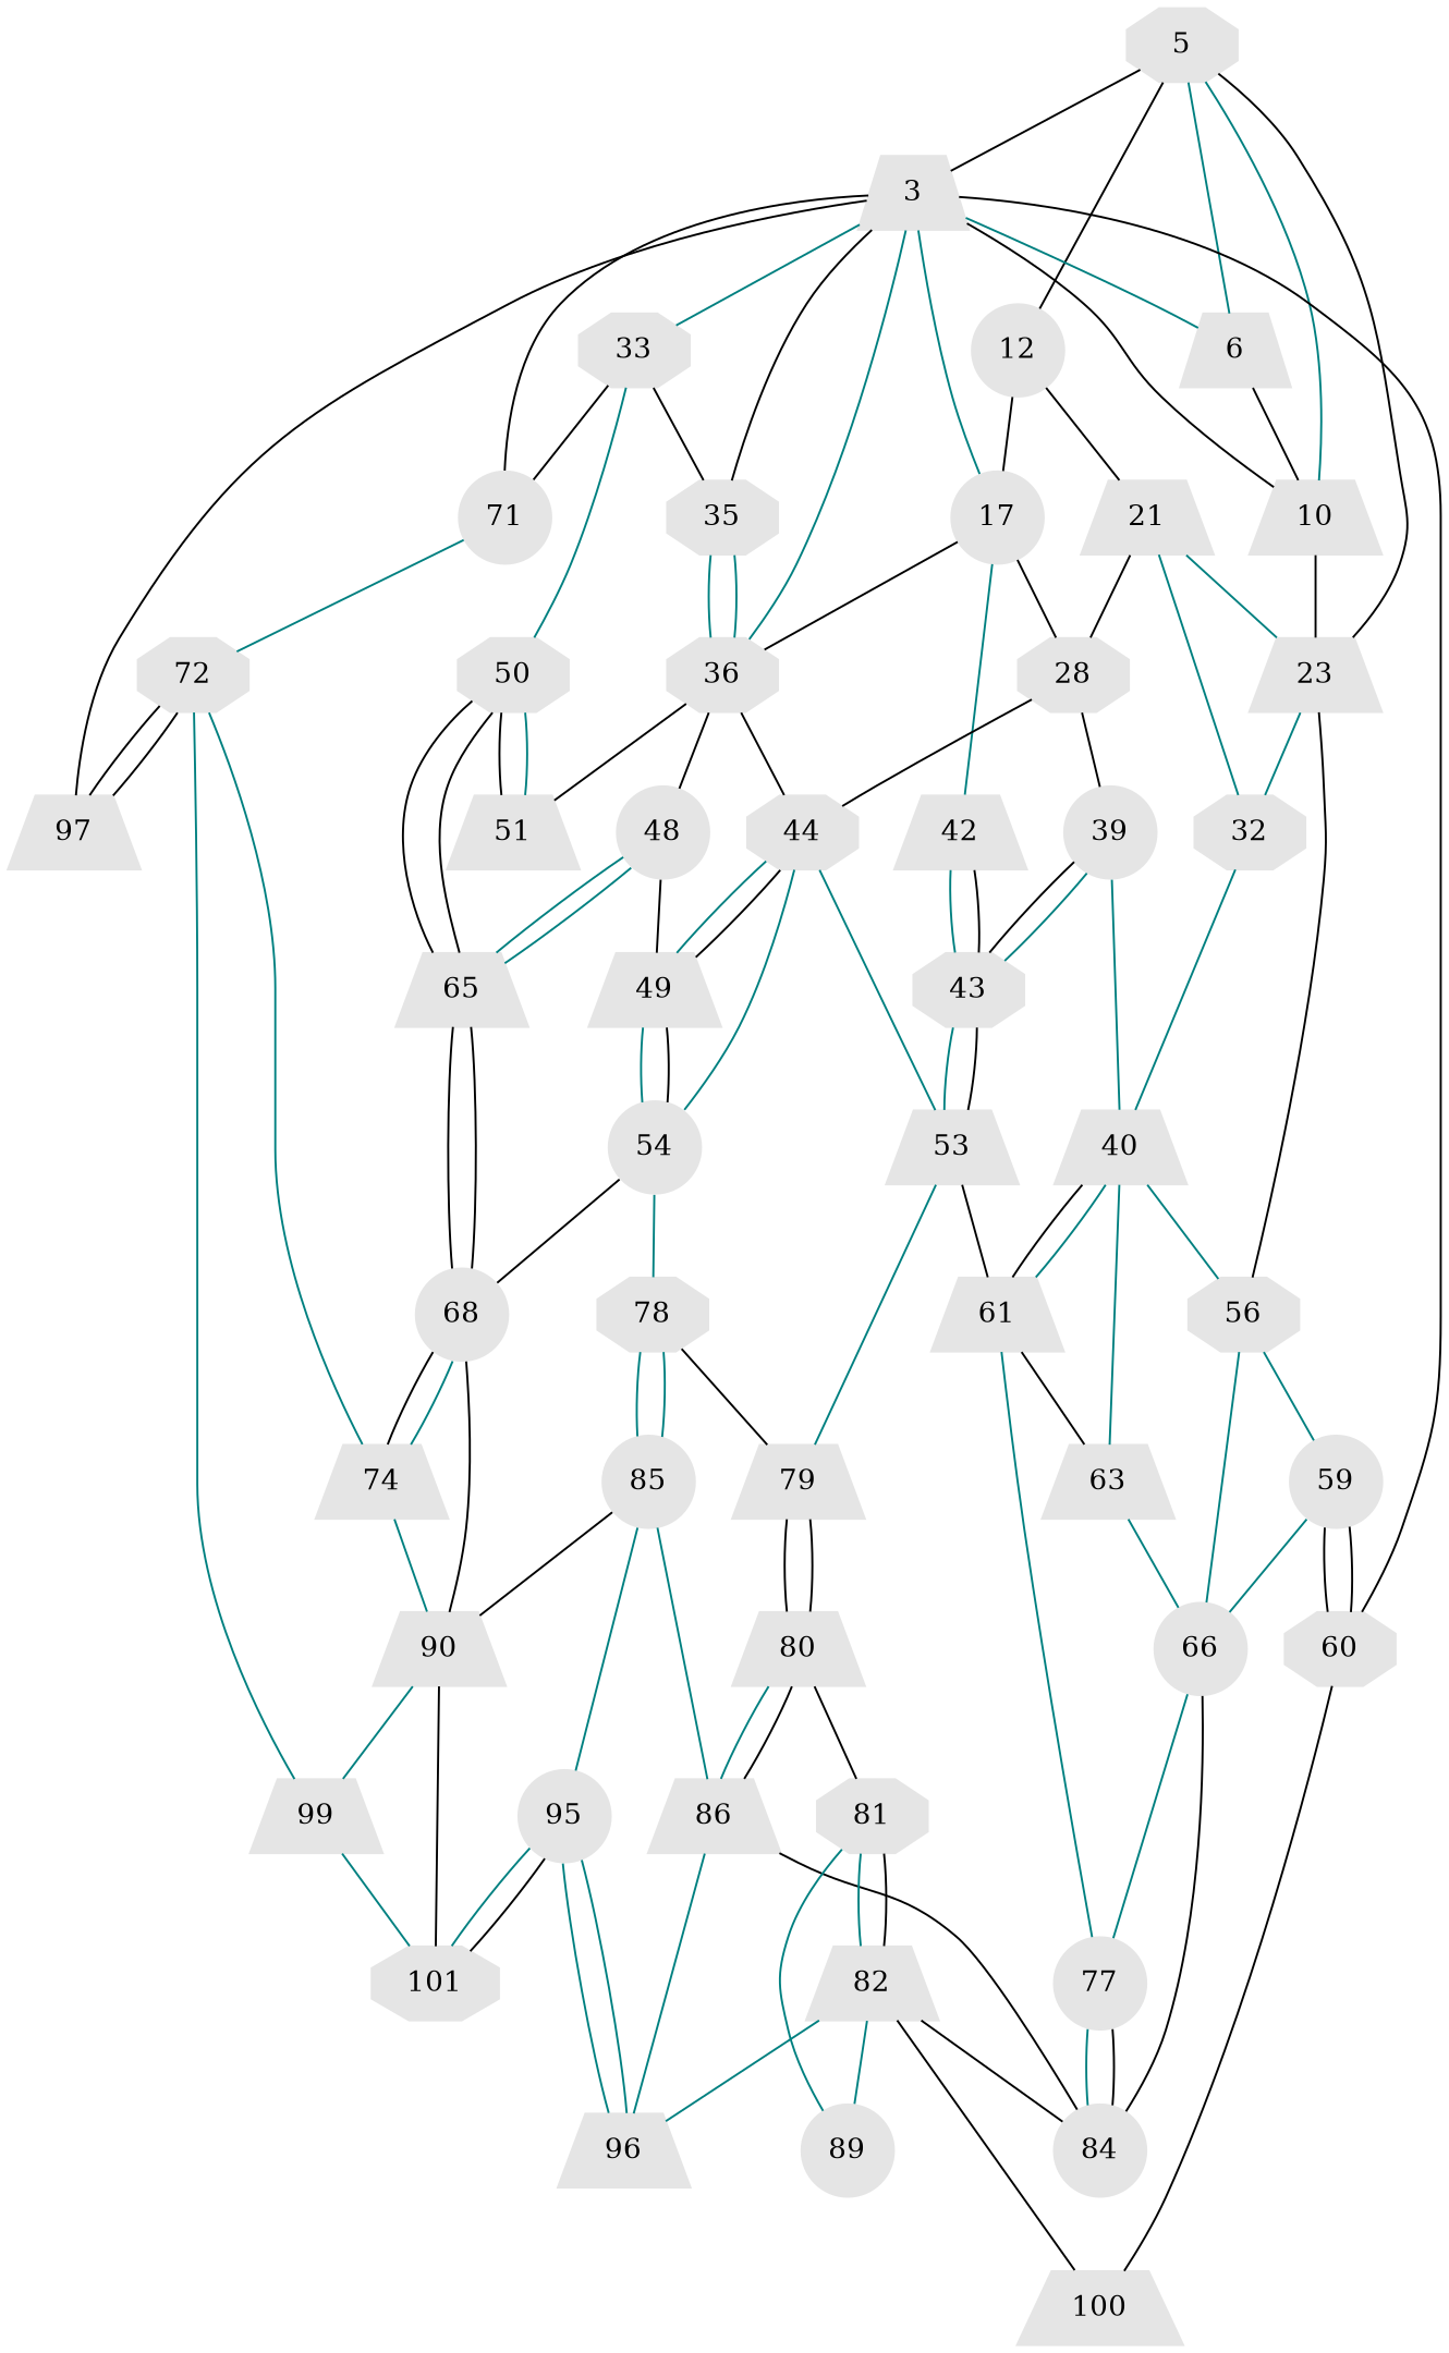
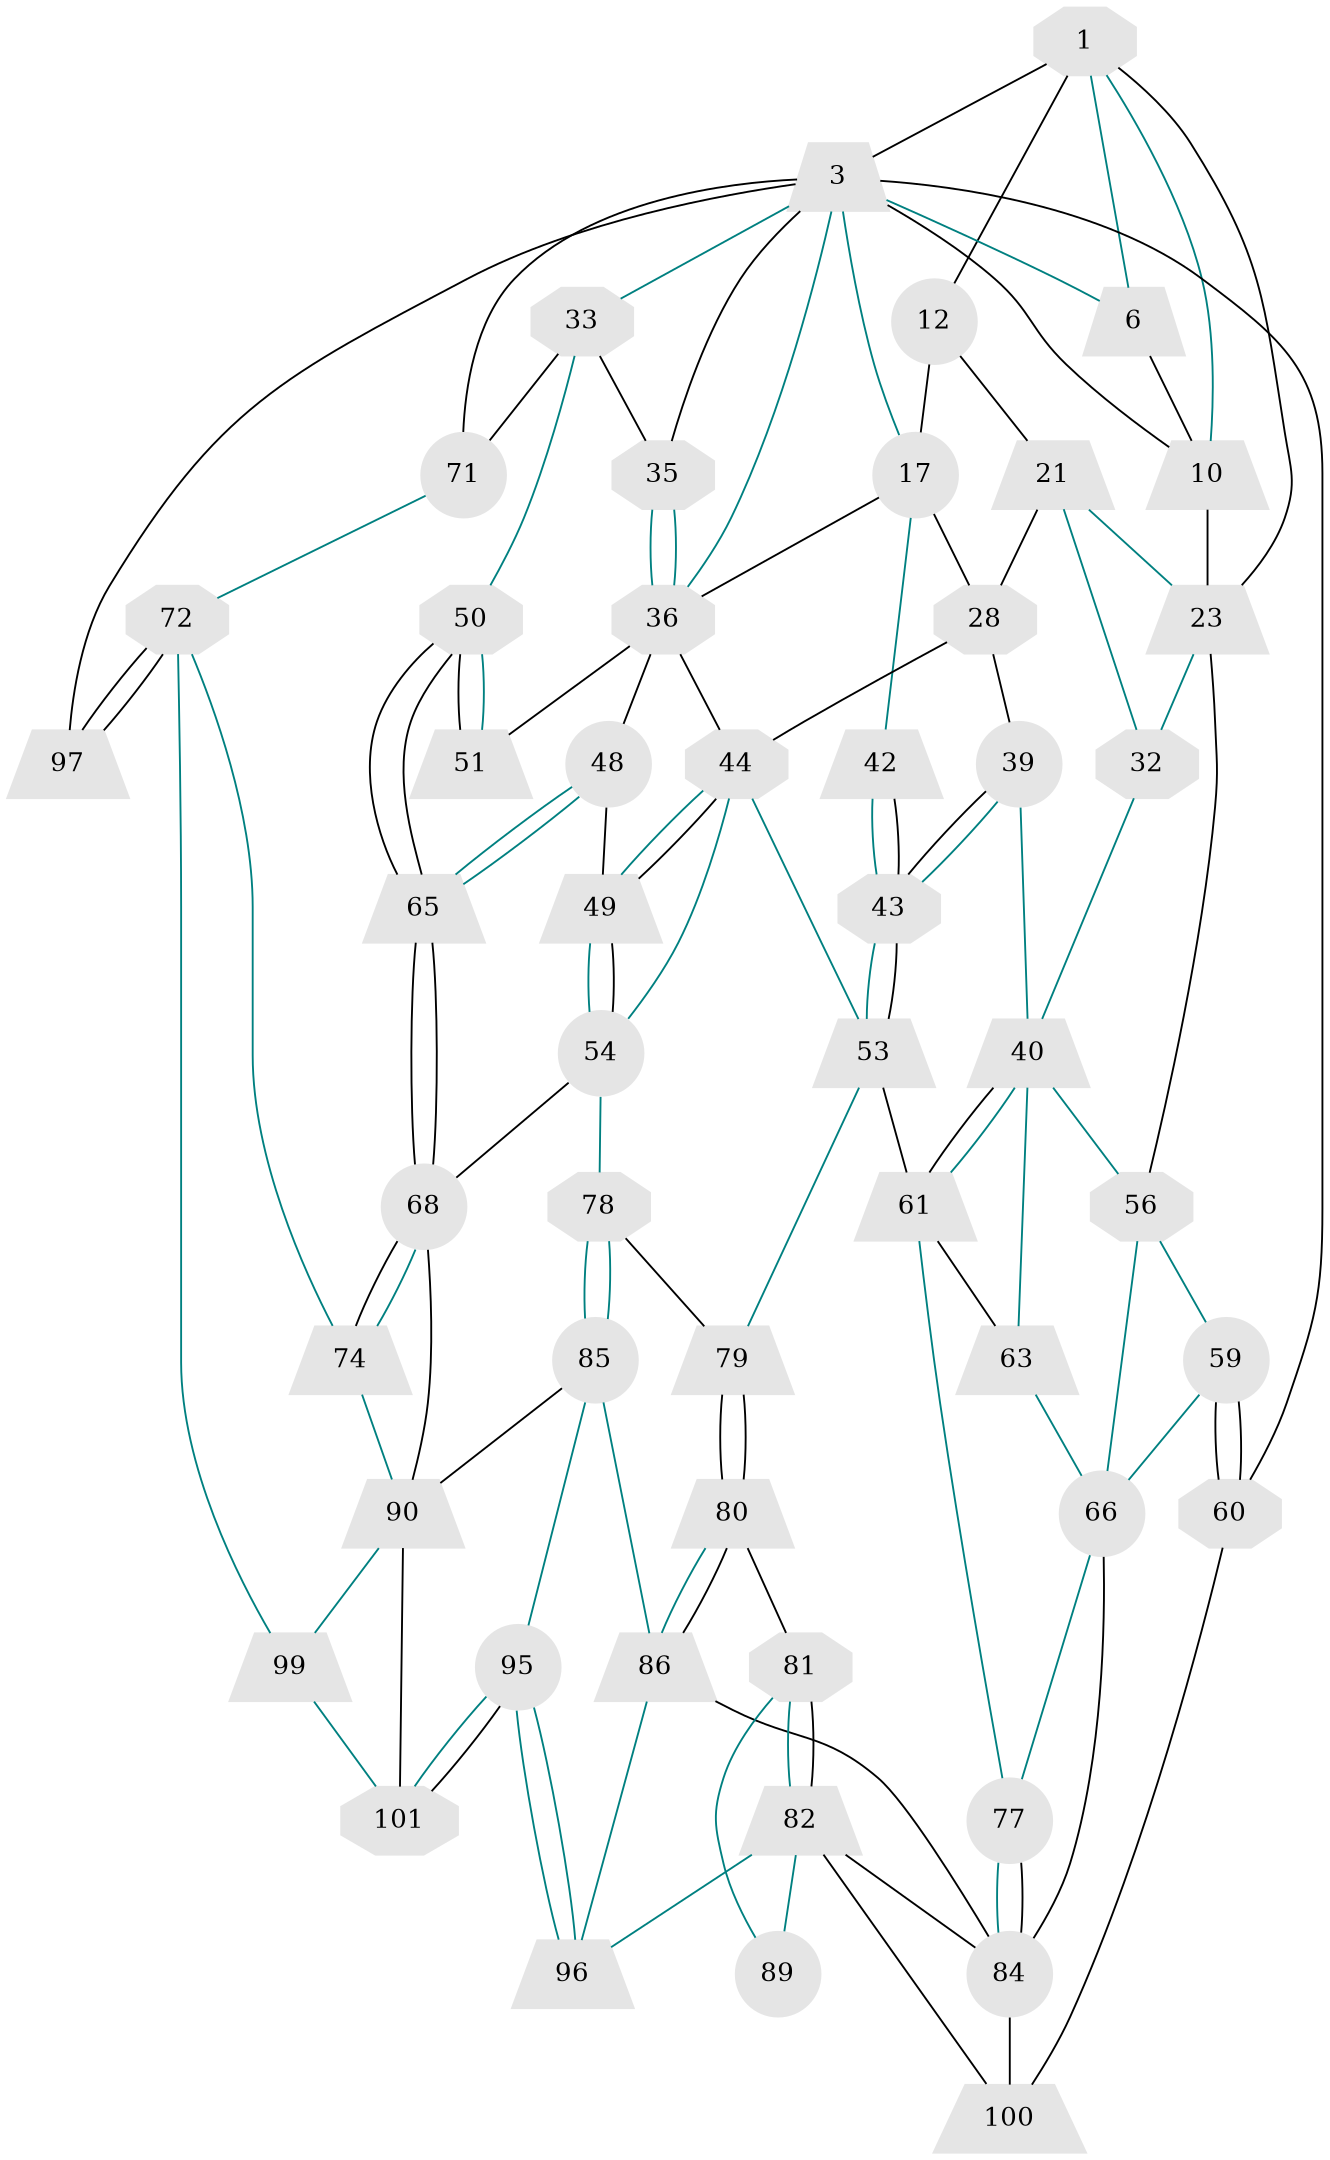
  graph {
    node [color=gray90 shape=trapezium style=filled]
    edge [color=black]
-   1 [shape=octagon super="+2+7" label=5]
+   1 [shape=octagon super="+2+7"]
    3 [super="+15+4"]
    6 [super="+9"]
    10 [super="+11"]
    12 [shape=circle super="+19+13"]
    23 [super="+26"]
    17 [shape=circle super="+18+30"]
    33 [shape=octagon super="+34"]
    35 [shape=octagon]
    36 [shape=octagon super="+37"]
    60 [shape=octagon super="+102"]
    71 [shape=circle]
    97
    21 [super="+22"]
    32 [shape=octagon]
    56 [shape=octagon super="+67+57"]
    28 [shape=octagon super="+29"]
    42
    50 [shape=octagon]
    44 [shape=octagon super="+45"]
    48 [shape=circle]
    51
    100
    72 [shape=octagon super="+73"]
    39 [shape=circle]
    43 [shape=octagon]
    40 [super="+41"]
    59 [shape=circle]
    66 [shape=circle super="+75"]
    61 [super="+62"]
    63
    65
    53 [super="+64"]
    49
    54 [shape=circle super="+70"]
    77 [shape=circle]
    79
    68 [shape=circle super="+69"]
    78 [shape=octagon]
    80
    74
    90 [super="+91+94"]
    85 [shape=circle super="+92"]
    84 [shape=circle super="+87"]
    101 [shape=octagon super="+103"]
    99
    86 [super="+88"]
    95 [shape=circle]
    81 [shape=octagon]
    82 [super="+83+93"]
    89 [shape=circle]
    96
    1 -- 3
    1 -- 6 [color=teal]
    1 -- 10 [color=teal]
    1 -- 12 [weight=2]
    1 -- 23
    3 -- 6 [color=teal]
    3 -- 10
    3 -- 17 [color=teal]
    3 -- 33 [color=teal]
    3 -- 35
    3 -- 36 [color=teal]
    3 -- 60 [weight=2]
    3 -- 71
    3 -- 97
    6 -- 10
    10 -- 23
    12 -- 17 [weight=2]
    12 -- 21
    23 -- 32 [color=teal]
    23 -- 56
    17 -- 36
    17 -- 28 [weight=2]
    17 -- 42 [color=teal]
    33 -- 35
    33 -- 71
    33 -- 50 [color=teal]
    35 -- 36 [color=teal]
    35 -- 36 [color=teal]
    36 -- 44
    36 -- 48
    36 -- 51 [weight=2]
    60 -- 100
    71 -- 72 [color=teal]
    21 -- 23 [color=teal]
    21 -- 32 [color=teal]
    21 -- 28
    32 -- 40 [color=teal]
    56 -- 59 [color=teal]
    56 -- 66 [color=teal]
    28 -- 44
    28 -- 39
    42 -- 43 [color=teal]
    42 -- 43
    50 -- 51
    50 -- 51 [color=teal]
    50 -- 65
    50 -- 65
    44 -- 53 [color=teal]
    44 -- 49 [color=teal]
    44 -- 49
    44 -- 54 [color=teal]
    48 -- 65 [color=teal]
    48 -- 65 [color=teal]
    48 -- 49
    72 -- 97 [weight=2]
    72 -- 97
    72 -- 74 [color=teal]
    72 -- 99 [color=teal]
    39 -- 43
    39 -- 43 [color=teal]
    39 -- 40 [color=teal]
    43 -- 53 [color=teal]
    43 -- 53
    40 -- 56 [color=teal]
    40 -- 61
    40 -- 61 [color=teal]
    40 -- 63 [color=teal]
    59 -- 60
    59 -- 60
    59 -- 66 [color=teal]
    66 -- 77 [color=teal]
    66 -- 84
    61 -- 63
    61 -- 77 [color=teal]
    63 -- 66 [color=teal]
    65 -- 68
    65 -- 68
    53 -- 61
    53 -- 79 [color=teal]
    49 -- 54 [color=teal]
    49 -- 54
    54 -- 68
    54 -- 78 [color=teal]
    77 -- 84 [color=teal]
    77 -- 84
    79 -- 80
    79 -- 80
    68 -- 74
    68 -- 74 [color=teal]
    68 -- 90
    78 -- 79
    78 -- 85 [color=teal]
    78 -- 85 [color=teal]
    80 -- 86 [color=teal]
    80 -- 86
    80 -- 81
    74 -- 90 [color=teal]
    90 -- 101
    90 -- 99 [color=teal]
    85 -- 90
    85 -- 86 [color=teal]
    85 -- 95 [color=teal]
+   84 -- 100
    99 -- 101 [color=teal]
    86 -- 84
    86 -- 96 [color=teal]
    95 -- 101 [color=teal]
    95 -- 101
    95 -- 96 [color=teal]
    95 -- 96 [color=teal]
    81 -- 82 [color=teal]
    81 -- 82
    81 -- 89 [color=teal]
    82 -- 100
    82 -- 84
    82 -- 89 [color=teal]
    82 -- 96 [color=teal]
  }
